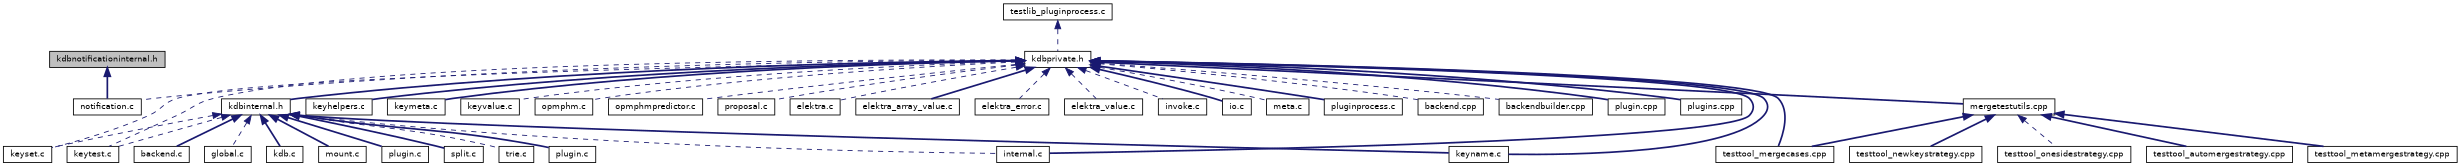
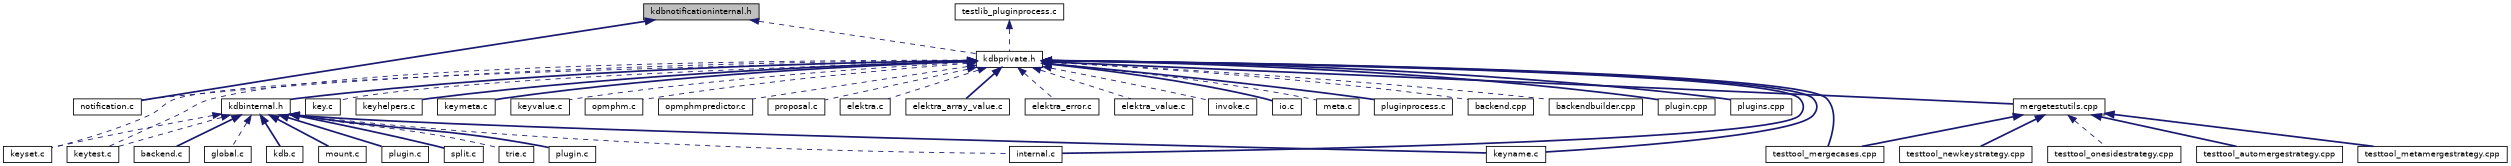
  digraph {
    node [color=black fillcolor=white fontname=Helvetica fontsize=10 shape=record style=filled]
    edge [color=midnightblue dir=back fontname=Helvetica fontsize=10 labelfontname=Helvetica labelfontsize=10 style=bold]
    n1 [fillcolor=grey75 fontcolor=black height=0.2 label="kdbnotificationinternal.h" width=0.4]
    n2 [height=0.2 label="notification.c" width=0.4]
    n3 [height=0.2 label="kdbprivate.h" width=0.4]
    n4 [height=0.2 label="internal.c" width=0.4]
+   n5 [height=0.2 label="key.c" width=0.4]
    n6 [height=0.2 label="keyhelpers.c" width=0.4]
    n7 [height=0.2 label="keymeta.c" width=0.4]
    n8 [height=0.2 label="keyname.c" width=0.4]
    n9 [height=0.2 label="keyset.c" width=0.4]
    n10 [height=0.2 label="keytest.c" width=0.4]
    n11 [height=0.2 label="keyvalue.c" width=0.4]
    n12 [height=0.2 label="opmphm.c" width=0.4]
    n13 [height=0.2 label="opmphmpredictor.c" width=0.4]
    n14 [height=0.2 label="proposal.c" width=0.4]
    n15 [height=0.2 label="elektra.c" width=0.4]
    n16 [height=0.2 label="elektra_array_value.c" width=0.4]
    n17 [height=0.2 label="elektra_error.c" width=0.4]
    n18 [height=0.2 label="elektra_value.c" width=0.4]
    n19 [height=0.2 label="invoke.c" width=0.4]
    n20 [height=0.2 label="io.c" width=0.4]
    n21 [height=0.2 label="meta.c" width=0.4]
    n22 [height=0.2 label="pluginprocess.c" width=0.4]
    n23 [height=0.2 label="backend.cpp" width=0.4]
    n24 [height=0.2 label="backendbuilder.cpp" width=0.4]
    n25 [height=0.2 label="plugin.cpp" width=0.4]
    n26 [height=0.2 label="plugins.cpp" width=0.4]
    n27 [height=0.2 label="mergetestutils.cpp" width=0.4]
    n28 [height=0.2 label="testtool_mergecases.cpp" width=0.4]
    n29 [height=0.2 label="kdbinternal.h" width=0.4]
    n30 [height=0.2 label="testlib_pluginprocess.c" width=0.4]
    n31 [height=0.2 label="testtool_automergestrategy.cpp" width=0.4]
    n32 [height=0.2 label="testtool_metamergestrategy.cpp" width=0.4]
    n33 [height=0.2 label="testtool_newkeystrategy.cpp" width=0.4]
    n34 [height=0.2 label="testtool_onesidestrategy.cpp" width=0.4]
    n35 [height=0.2 label="backend.c" width=0.4]
    n36 [height=0.2 label="global.c" width=0.4]
    n37 [height=0.2 label="kdb.c" width=0.4]
    n38 [height=0.2 label="mount.c" width=0.4]
    n39 [height=0.2 label="plugin.c" width=0.4]
    n40 [height=0.2 label="split.c" width=0.4]
    n41 [height=0.2 label="trie.c" width=0.4]
    n42 [height=0.2 label="plugin.c" width=0.4]
    n1 -> n2
+   n1 -> n3 [style=dashed]
    n3 -> n2 [style=dashed]
    n3 -> n4
+   n3 -> n5 [style=dashed]
    n3 -> n6
    n3 -> n7
    n3 -> n8
    n3 -> n9 [style=dashed]
    n3 -> n10 [style=dashed]
    n3 -> n11 [style=dashed]
    n3 -> n12 [style=dashed]
    n3 -> n13 [style=dashed]
    n3 -> n14 [style=dashed]
    n3 -> n15 [style=dashed]
    n3 -> n16
    n3 -> n17 [style=dashed]
    n3 -> n18 [style=dashed]
    n3 -> n19 [style=dashed]
    n3 -> n20
    n3 -> n21 [style=dashed]
    n3 -> n22
    n3 -> n23 [style=dashed]
    n3 -> n24 [style=dashed]
    n3 -> n25
    n3 -> n26
    n3 -> n27
    n3 -> n28
    n3 -> n29
    n27 -> n28
    n27 -> n31
    n27 -> n32
    n27 -> n33
    n27 -> n34 [style=dashed]
    n29 -> n4 [style=dashed]
    n29 -> n8
    n29 -> n9 [style=dashed]
    n29 -> n10 [style=dashed]
    n29 -> n35
    n29 -> n36 [style=dashed]
    n29 -> n37
    n29 -> n38
    n29 -> n39
    n29 -> n40
    n29 -> n41 [style=dashed]
    n29 -> n42
    n30 -> n3 [style=dashed]
  }
